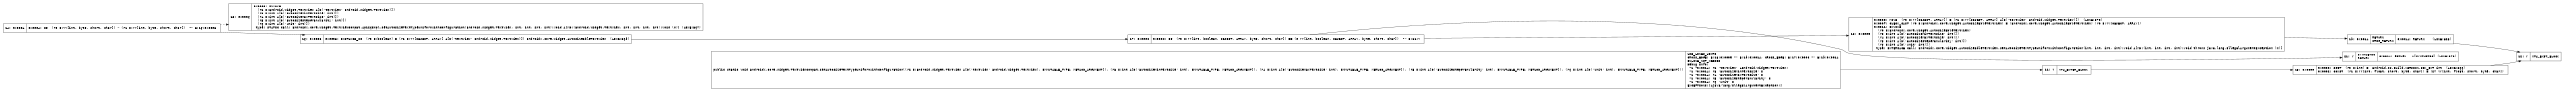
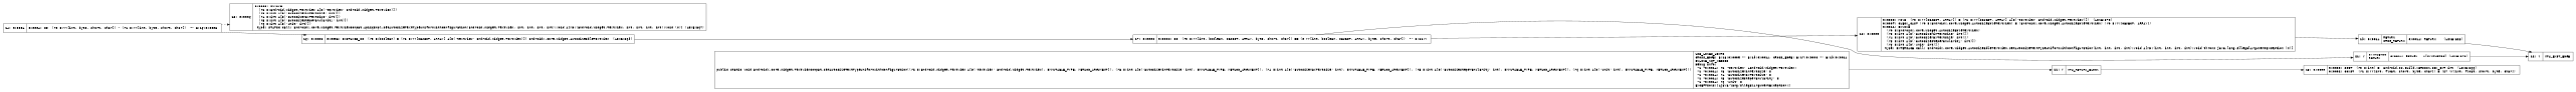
  digraph {
    fontname="DejaVu Sans Mono"
    rankdir=LR
    node [fontname="DejaVu Sans Mono" shape=record]
    edge [fontname="DejaVu Sans Mono"]
-   n1 [label="{11\:\ ?|MTH_ENTER_BLOCK\l}"]
+   n1 [label="{11\:\ ?|MTH_RETURN_BLOCK\l}"]
    n2 [label="{13\:\ 0x0000|0x0000: SGET  (r0 I:int) =  android.os.Build.VERSION.SDK_INT int  (LINE:366)\l0x0002: CONST  (r1 I:??[int, float, short, byte, char]) = (27 ??[int, float, short, byte, char]) \l}"]
    n3 [label="{14\:\ 0x0004|0x0004: IF  (r0 I:??[int, byte, short, char]) \< (r1 I:??[int, byte, short, char])  \-\> B:16:0x000a \l}"]
    n4 [label="{15\:\ 0x0006|0x0005: INVOKE  \l  (r2 I:android.widget.TextView A[D('textView' android.widget.TextView)])\l  (r3 I:int A[D('autoSizeMinTextSize' int)])\l  (r4 I:int A[D('autoSizeMaxTextSize' int)])\l  (r5 I:int A[D('autoSizeStepGranularity' int)])\l  (r6 I:int A[D('unit' int)])\l type: STATIC call: androidx.core.widget.TextViewCompat.Api26Impl.setAutoSizeTextTypeUniformWithConfiguration(android.widget.TextView, int, int, int, int):void A[MD:(android.widget.TextView, int, int, int, int):void (m)] (LINE:367)\l}"]
    n5 [label="{16\:\ 0x000a|0x000a: INSTANCE_OF  (r0 I:boolean) = (r2 I:??[OBJECT, ARRAY] A[D('textView' android.widget.TextView)]) androidx.core.widget.AutoSizeableTextView  (LINE:369)\l}"]
    n6 [label="{17\:\ 0x000c|0x000c: IF  (r0 I:??[int, boolean, OBJECT, ARRAY, byte, short, char]) == (0 ??[int, boolean, OBJECT, ARRAY, byte, short, char])  \-\> B:21:? \l}"]
-   n7 [label="{12\:\ ?|MTH_EXIT_BLOCK\l}"]
+   n7 [label="{12\:\ ?|MTH_EXIT_EDGE\l}"]
    n8 [label="{18\:\ 0x000e|0x000e: MOVE  (r0 I:??[OBJECT, ARRAY]) = (r2 I:??[OBJECT, ARRAY] A[D('textView' android.widget.TextView)])  (LINE:370)\l0x000f: CHECK_CAST (r0 I:androidx.core.widget.AutoSizeableTextView) = (androidx.core.widget.AutoSizeableTextView) (r0 I:??[OBJECT, ARRAY]) \l0x0011: INVOKE  \l  (r0 I:androidx.core.widget.AutoSizeableTextView)\l  (r3 I:int A[D('autoSizeMinTextSize' int)])\l  (r4 I:int A[D('autoSizeMaxTextSize' int)])\l  (r5 I:int A[D('autoSizeStepGranularity' int)])\l  (r6 I:int A[D('unit' int)])\l type: INTERFACE call: androidx.core.widget.AutoSizeableTextView.setAutoSizeTextTypeUniformWithConfiguration(int, int, int, int):void A[MD:(int, int, int, int):void throws java.lang.IllegalArgumentException (m)]\l}"]
    n9 [label="{21\:\ ?|SYNTHETIC\lRETURN\l|0x0014: RETURN   A[SYNTHETIC] (LINE:373)\l}"]
    n10 [label="{19\:\ 0x0014|RETURN\lORIG_RETURN\l|0x0014: RETURN    (LINE:323)\l}"]
    n11 [label="{public static void androidx.core.widget.TextViewCompat.setAutoSizeTextTypeUniformWithConfiguration((r2 I:android.widget.TextView A[D('textView' android.widget.TextView), IMMUTABLE_TYPE, METHOD_ARGUMENT]), (r3 I:int A[D('autoSizeMinTextSize' int), IMMUTABLE_TYPE, METHOD_ARGUMENT]), (r4 I:int A[D('autoSizeMaxTextSize' int), IMMUTABLE_TYPE, METHOD_ARGUMENT]), (r5 I:int A[D('autoSizeStepGranularity' int), IMMUTABLE_TYPE, METHOD_ARGUMENT]), (r6 I:int A[D('unit' int), IMMUTABLE_TYPE, METHOD_ARGUMENT]))  | USE_LINES_HINTS\lCROSS_EDGE: B:18:0x000e \-\> B:19:0x0014, CROSS_EDGE: B:17:0x000c \-\> B:19:0x0014\lINLINE_NOT_NEEDED\lDebug Info:\l  \-1 \-0x0014: r2 'textView' Landroid\/widget\/TextView;\l  \-1 \-0x0014: r3 'autoSizeMinTextSize' I\l  \-1 \-0x0014: r4 'autoSizeMaxTextSize' I\l  \-1 \-0x0014: r5 'autoSizeStepGranularity' I\l  \-1 \-0x0014: r6 'unit' I\lEXCEPTIONS:[Ljava\/lang\/IllegalArgumentException;]\l}"]
    n1 -> n2
    n3 -> n4 [style=dashed]
    n3 -> n5
    n5 -> n6
    n6 -> n8 [style=solid]
    n6 -> n9
    n8 -> n10
-   n2 -> n7
+   n9 -> n7
    n10 -> n7
    n11 -> n1
  }
